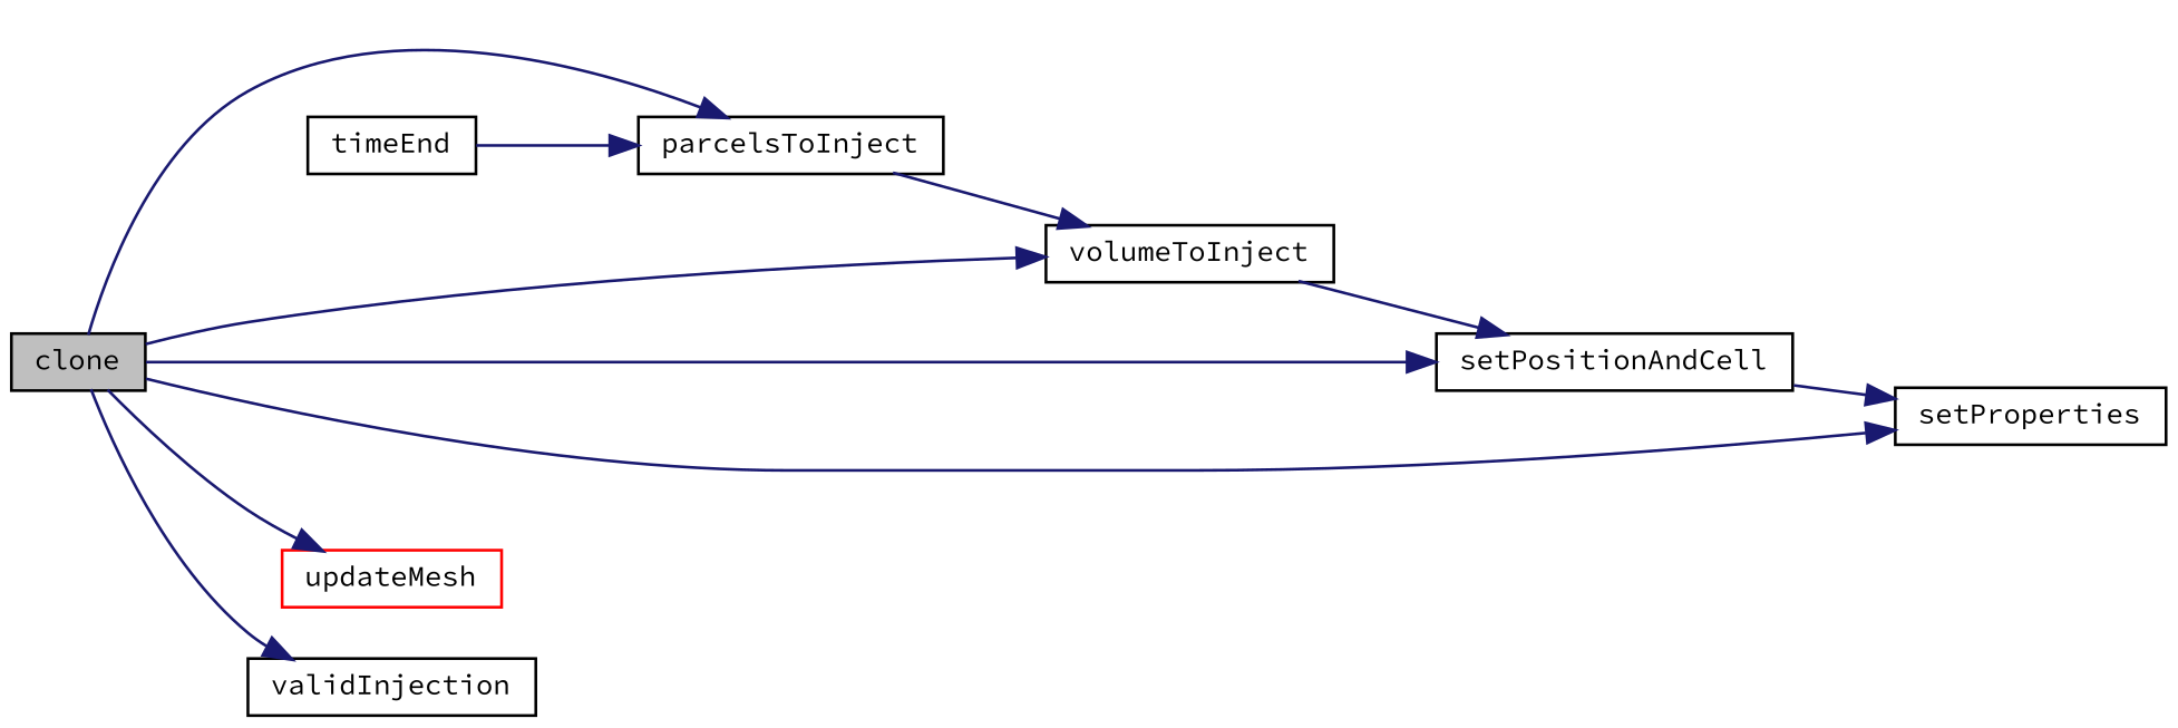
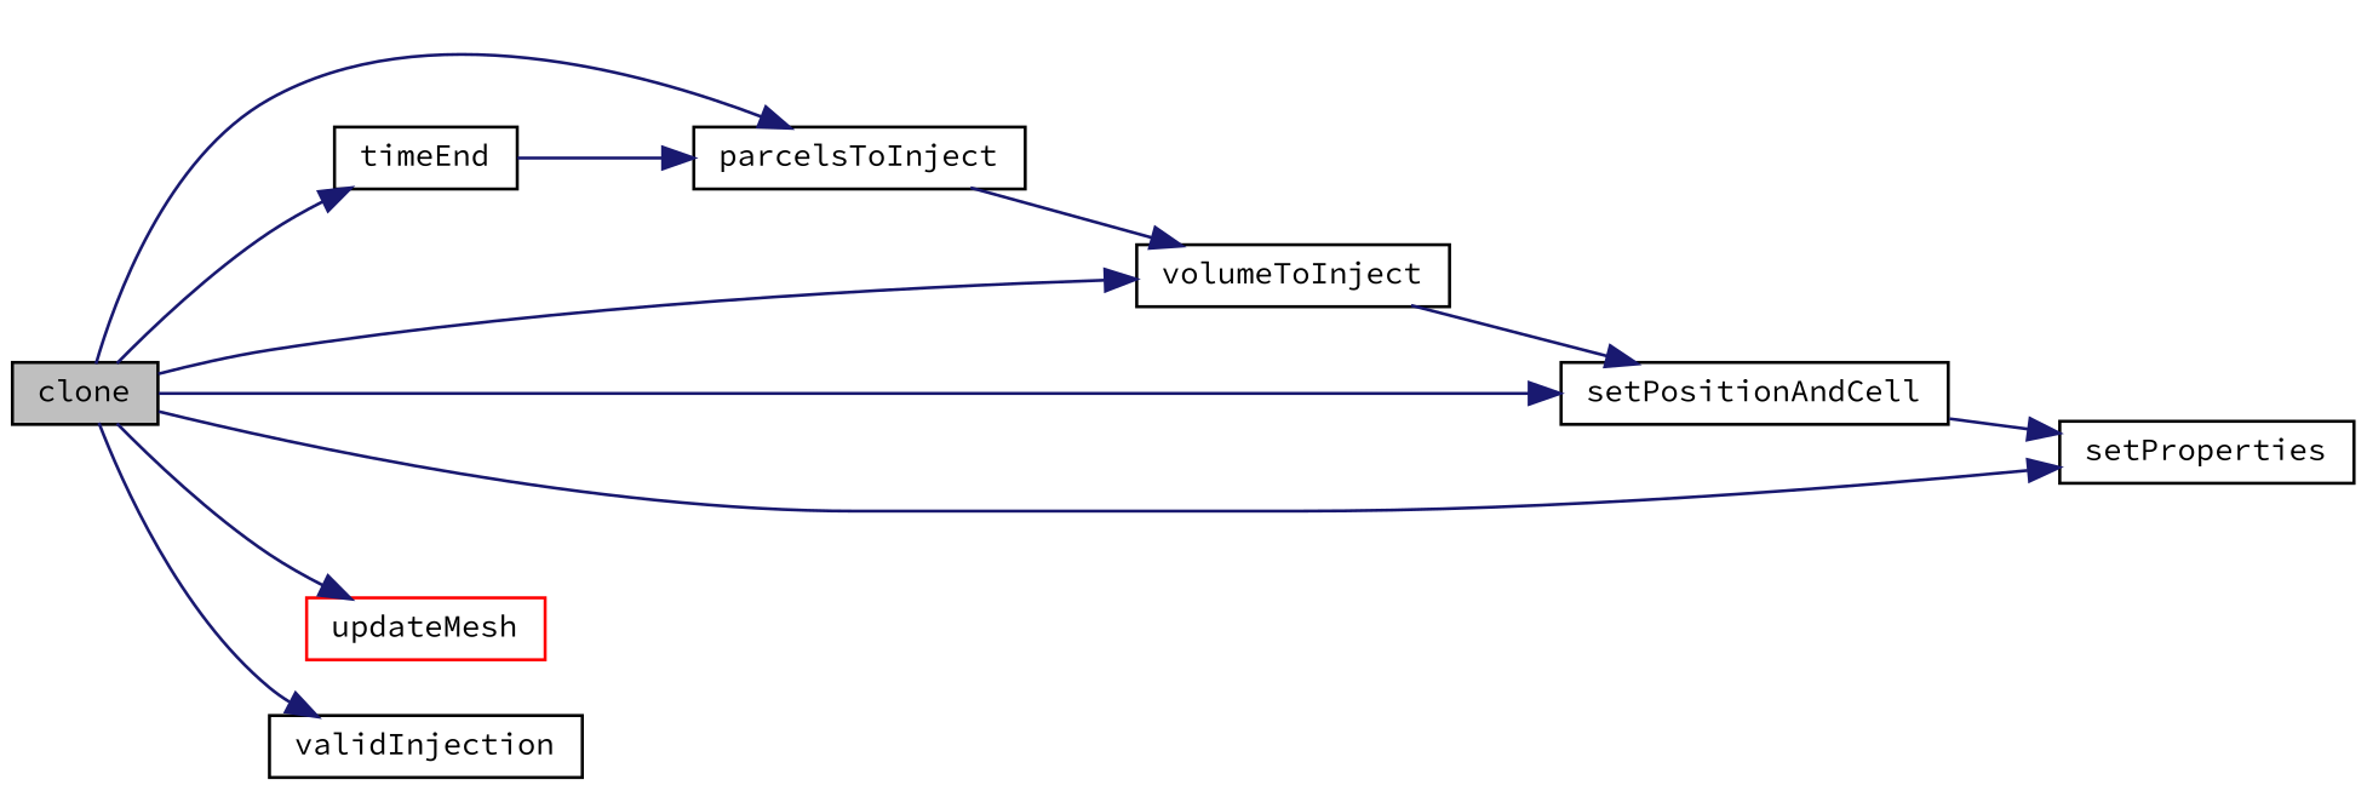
  digraph {
    fontname="Source Code Pro"
    rankdir=LR
    node [color=black fontname="Source Code Pro" fontsize=10 shape=record]
    edge [color=midnightblue fontname="Source Code Pro" fontsize=10 labelfontname=FreeSans labelfontsize=10 style=solid]
    n1 [fillcolor=grey75 fontcolor=black height=0.2 label=clone style=filled width=0.4]
    n2 [height=0.2 label=parcelsToInject width=0.4]
    n3 [height=0.2 label=volumeToInject width=0.4]
    n4 [height=0.2 label=setPositionAndCell width=0.4]
    n5 [height=0.2 label=setProperties width=0.4]
    n6 [height=0.2 label=timeEnd width=0.4]
    n7 [color=red height=0.2 label=updateMesh width=0.4]
    n8 [height=0.2 label=validInjection width=0.4]
    n1 -> n2
    n1 -> n3
    n1 -> n4
    n1 -> n5
+   n1 -> n6
    n1 -> n7
    n1 -> n8
    n2 -> n3
    n3 -> n4
    n4 -> n5
    n6 -> n2
  }
